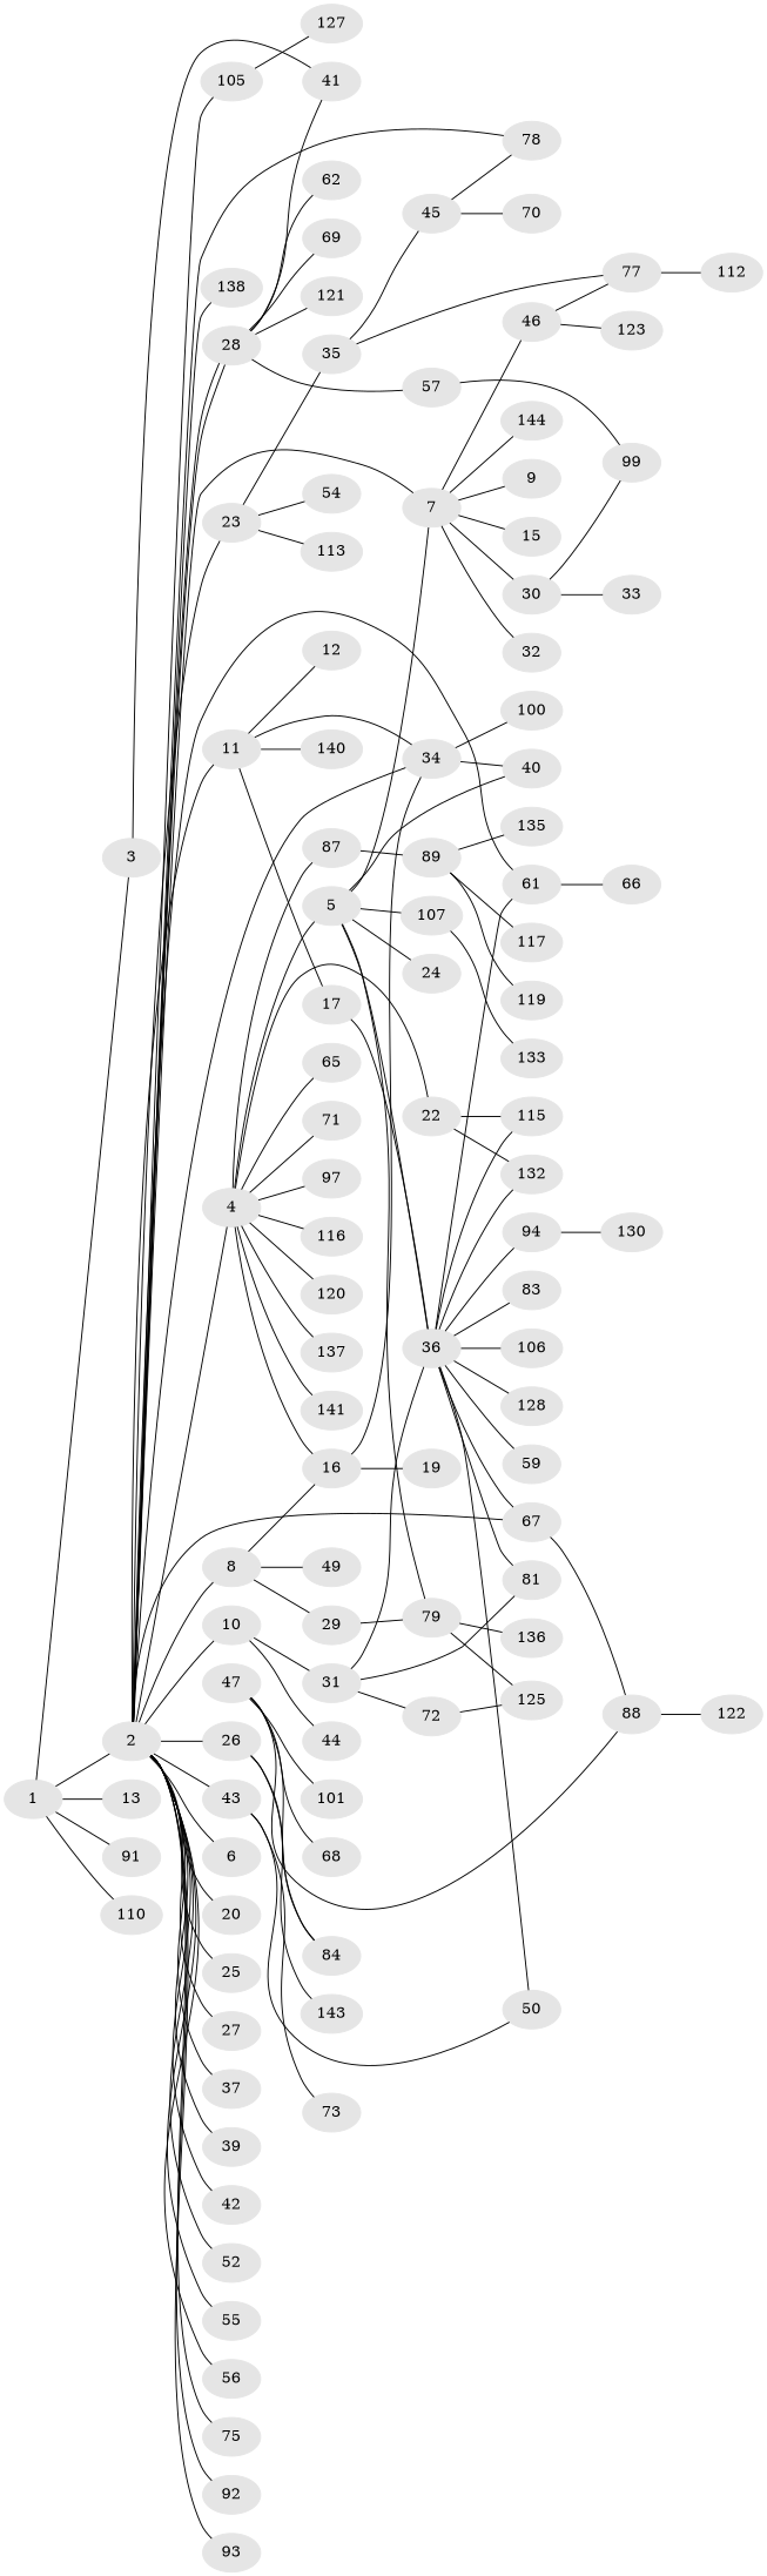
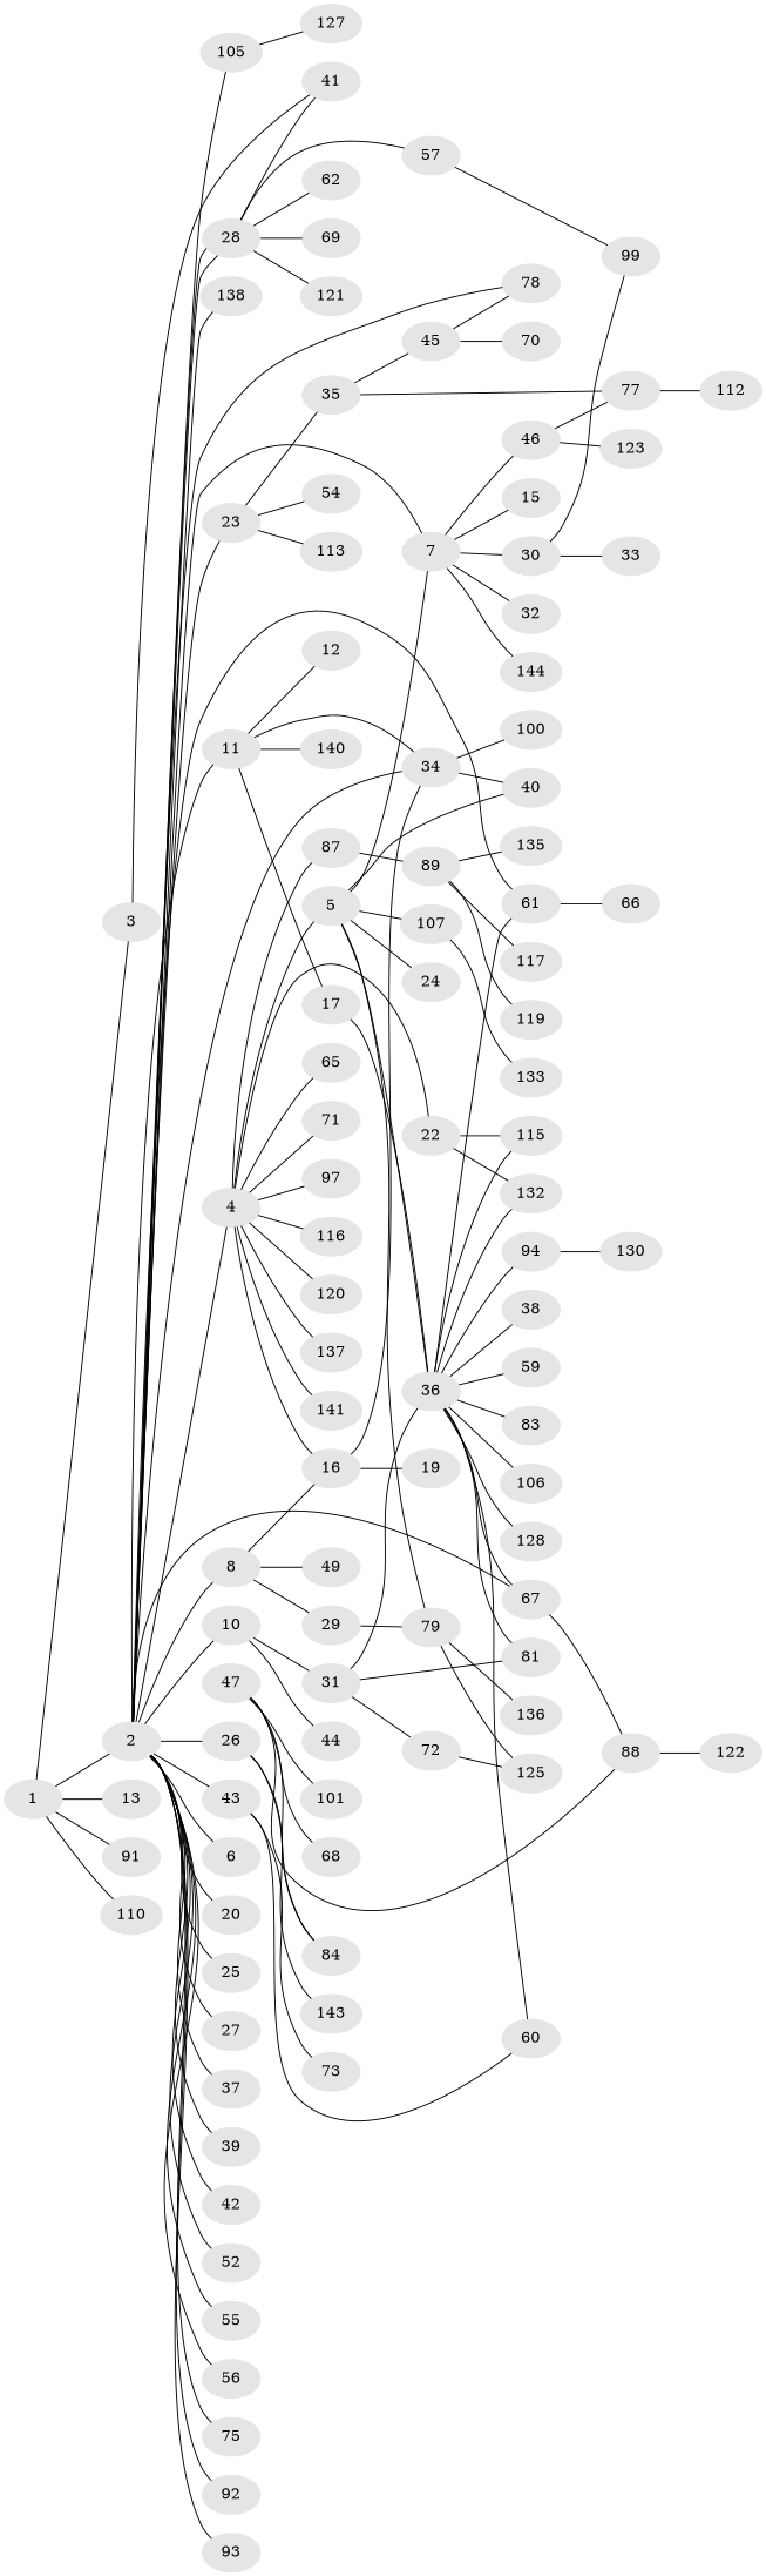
  graph {
    rankdir=LR
    node [color=gray90 style=filled]
    1 [super="+139"]
    2 [super="+50"]
    3 [super="+63"]
    13
    91
    110
    4 [super="+51"]
    6
    7 [super="+134"]
    8 [super="+76"]
    10 [super="+109"]
    11 [super="+82"]
    20 [super="+131"]
    23 [super="+114"]
    25 [super="+86"]
    26
    27
    28 [super="+53"]
    34 [super="+58"]
    37 [super="+124"]
    39
    42
    43 [super="+142"]
    52
    55
    56
    61 [super="+126"]
    67
    75
    78
    92
    93
    105
    138
    41
    5
    16
    22
    65
    71
    87
    97
    116
    120
    137
    141
-   9
    15 [super="+21"]
    30
    32
    46
    144
    29
    49
    31 [super="+80"]
    44 [super="+102"]
    12
    17 [super="+74"]
    140
    35 [super="+129"]
    54
    113
    143
    84
    57 [super="+85"]
    62 [super="+111"]
    69
    121
    40
    100
-   60 [super="+104" label=50]
+   60 [super="+104"]
    73
    66
    88 [super="+118"]
    127
    24
    36 [super="+48"]
    79 [super="+103"]
    107
    19
    115
    132
    89 [super="+96"]
    81
+   38
    59
    83
    94
    106
    128
    125
    136
    133
    33
    99 [super="+145"]
    77 [super="+98"]
    123
    72
    45 [super="+90"]
    47 [super="+108"]
    68
    101
    112
    70
    130
    122
    117
    119
    135
    1 -- 2
    1 -- 3
    1 -- 13
    1 -- 91
    1 -- 110
    2 -- 4
    2 -- 6
    2 -- 7
    2 -- 8
    2 -- 10
    2 -- 11
    2 -- 20
    2 -- 23
    2 -- 25
    2 -- 26
    2 -- 27
    2 -- 28
    2 -- 28
    2 -- 34
    2 -- 37 [weight=2]
    2 -- 39
    2 -- 42
    2 -- 43
    2 -- 52
    2 -- 55
    2 -- 56
    2 -- 61
    2 -- 67
    2 -- 75
    2 -- 78
    2 -- 92
    2 -- 93
    2 -- 105
    2 -- 138
    3 -- 41
    4 -- 5
    4 -- 16
    4 -- 22
    4 -- 65
    4 -- 71
    4 -- 87
    4 -- 97
    4 -- 116
    4 -- 120
    4 -- 137
    4 -- 141
-   7 -- 9
    7 -- 15
    7 -- 30
    7 -- 32
    7 -- 46
    7 -- 144
    8 -- 16
    8 -- 29
    8 -- 49
    10 -- 31
    10 -- 44
    11 -- 34
    11 -- 12
    11 -- 17
    11 -- 140
    23 -- 35
    23 -- 54
    23 -- 113
    26 -- 143
    26 -- 84
    28 -- 41
    28 -- 57
    28 -- 62
    28 -- 69
    28 -- 121
    34 -- 40
    34 -- 100
    43 -- 60
    43 -- 73
    61 -- 66
    67 -- 88
    105 -- 127
    5 -- 7
    5 -- 40
    5 -- 24
    5 -- 36
    5 -- 79
    5 -- 107
    16 -- 34
    16 -- 19
    22 -- 115
    22 -- 132
    87 -- 89
    30 -- 33
    30 -- 99
    46 -- 77
    46 -- 123
    29 -- 79
    31 -- 36 [weight=2]
    31 -- 81
    31 -- 72
    17 -- 36
    35 -- 77
    35 -- 45
    57 -- 99
    88 -- 122
    36 -- 61
    36 -- 67
    36 -- 60
    36 -- 115
    36 -- 132
    36 -- 81
+   36 -- 38
    36 -- 59
    36 -- 83
    36 -- 94
    36 -- 106
    36 -- 128
    79 -- 125
    79 -- 136
    107 -- 133
    89 -- 117
    89 -- 119
    89 -- 135
    94 -- 130
    77 -- 112
    72 -- 125
    45 -- 78
    45 -- 70
    47 -- 84
    47 -- 88
    47 -- 68
    47 -- 101
  }
